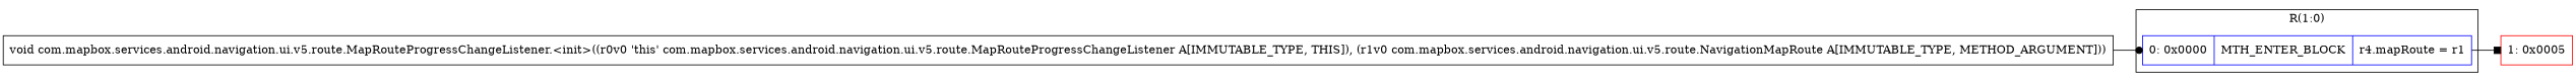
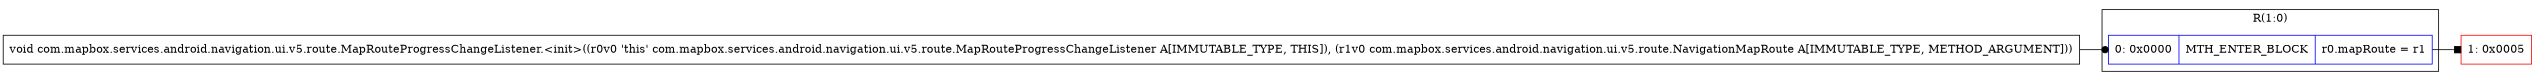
  digraph {
    rankdir=LR
    node [shape=record]
-   n1 [color=blue label="{0\:\ 0x0000|MTH_ENTER_BLOCK\l|r4.mapRoute = r1\l}"]
+   n1 [color=blue label="{0\:\ 0x0000|MTH_ENTER_BLOCK\l|r0.mapRoute = r1\l}"]
    n2 [color=red label="{1\:\ 0x0005}"]
    n3 [label="{void com.mapbox.services.android.navigation.ui.v5.route.MapRouteProgressChangeListener.\<init\>((r0v0 'this' com.mapbox.services.android.navigation.ui.v5.route.MapRouteProgressChangeListener A[IMMUTABLE_TYPE, THIS]), (r1v0 com.mapbox.services.android.navigation.ui.v5.route.NavigationMapRoute A[IMMUTABLE_TYPE, METHOD_ARGUMENT])) }"]
    subgraph cluster_1 {
      label="R(1:0)"
      n1
    }
    n1 -> n2 [arrowhead=box]
    n3 -> n1 [arrowhead=dot]
  }
